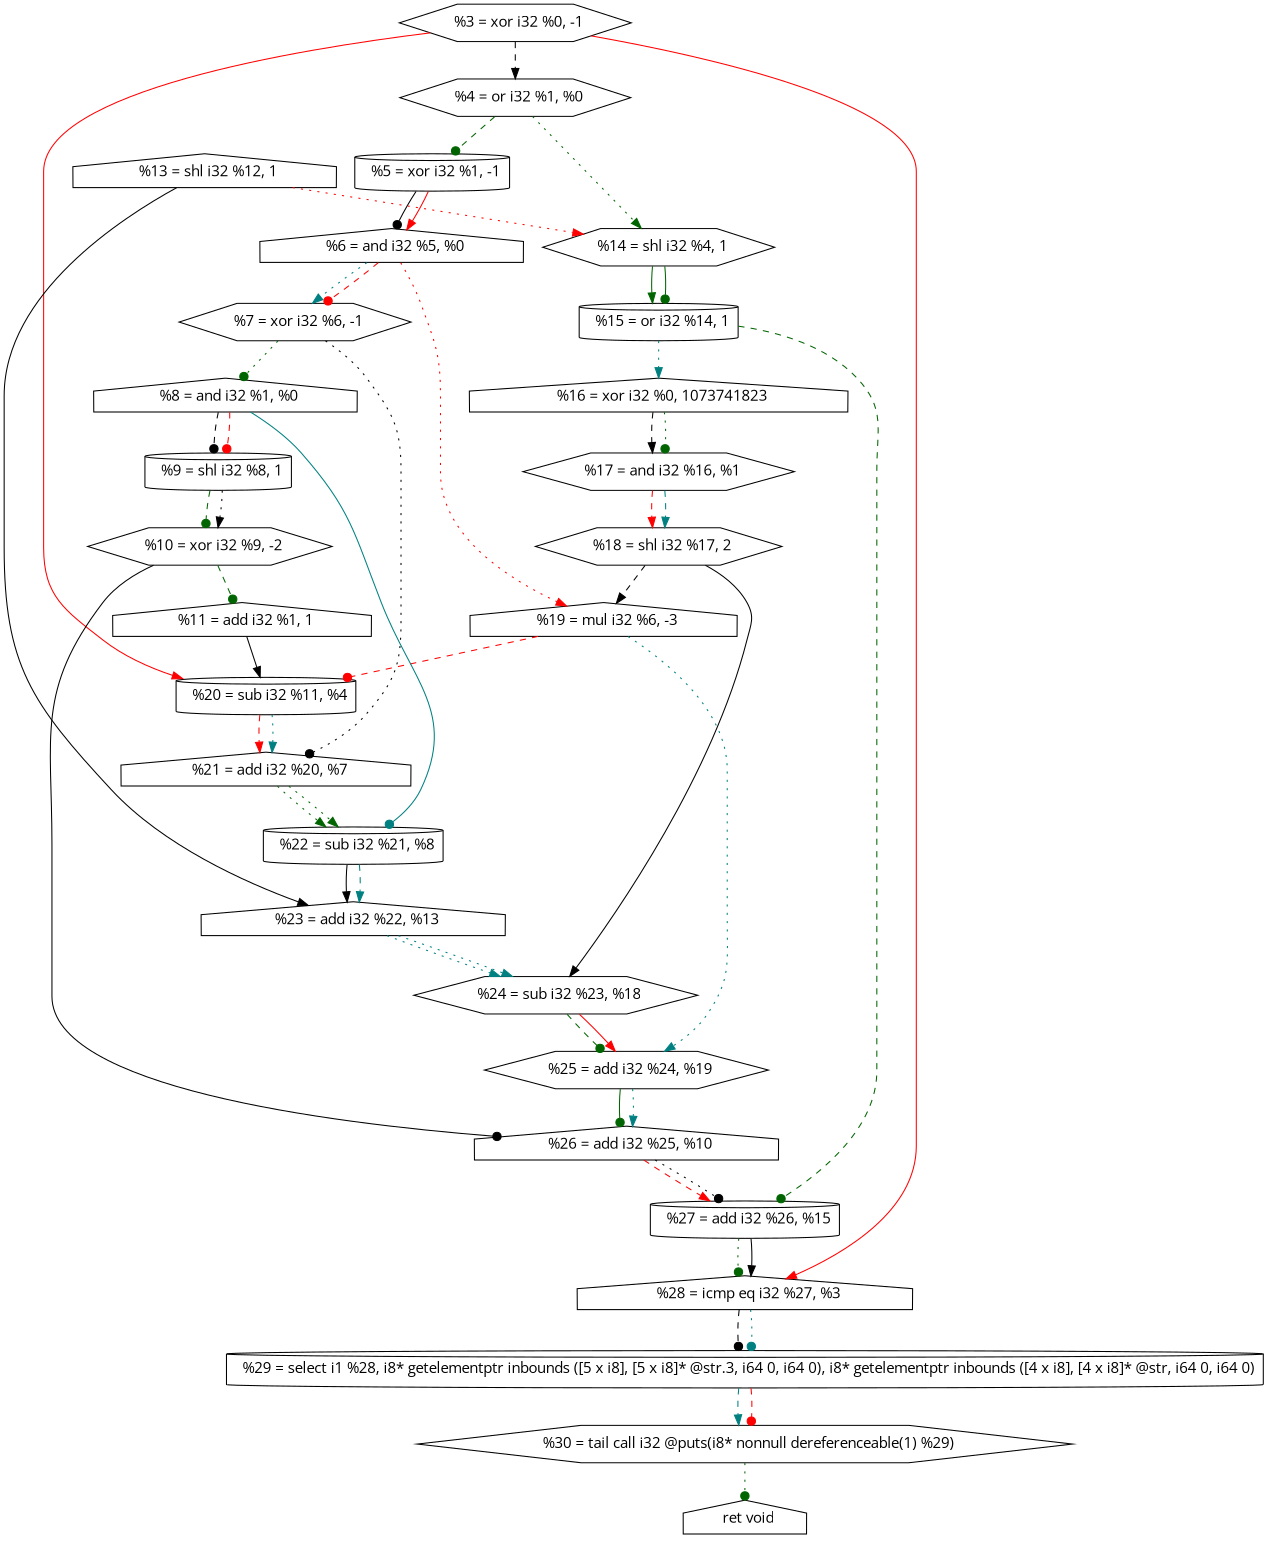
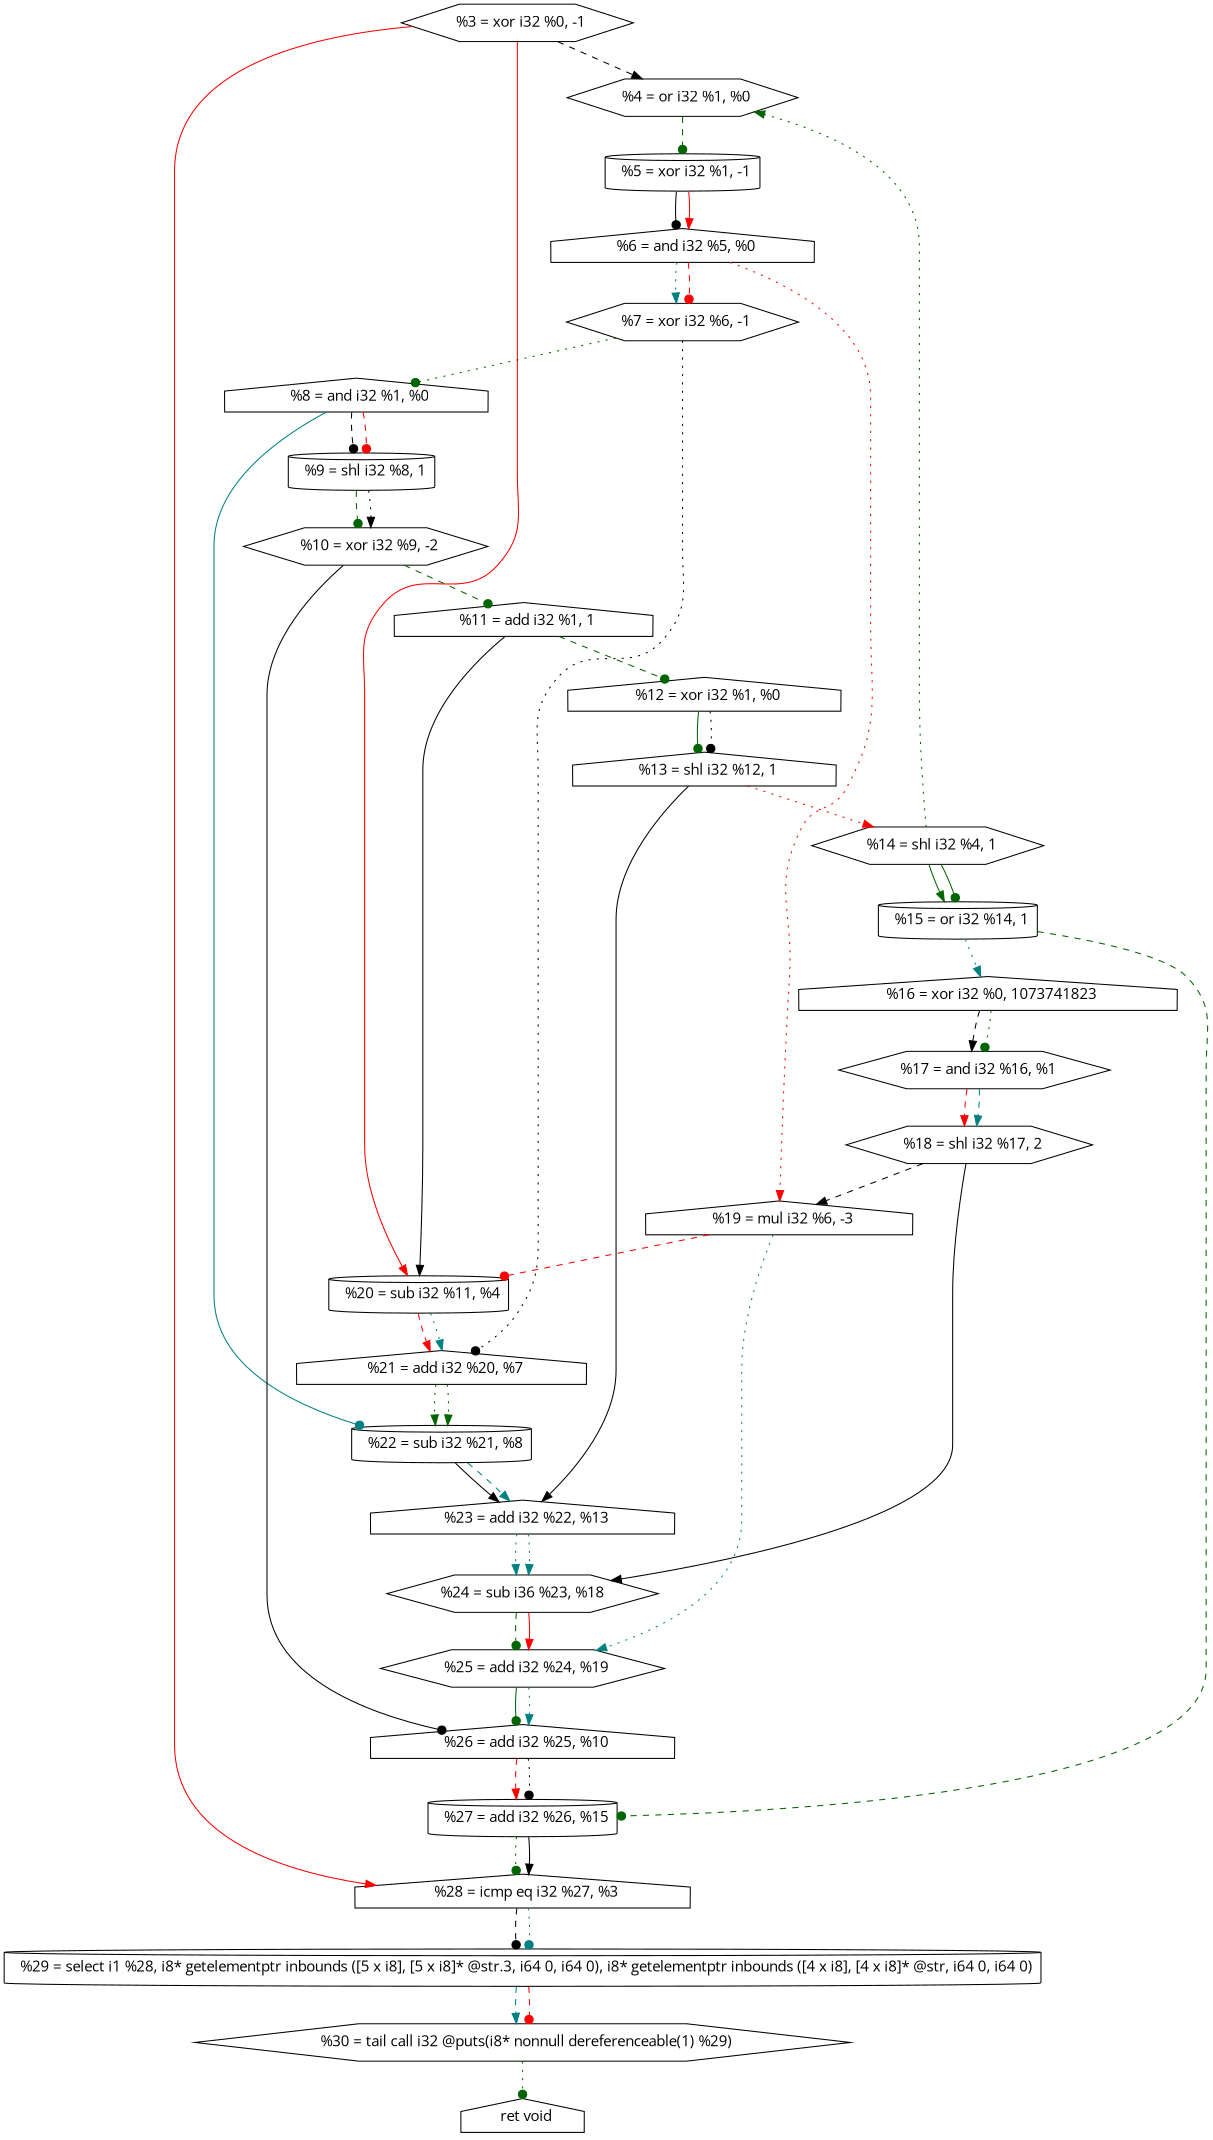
  digraph {
    fontname="Open Sans"
    node [fontname="Open Sans" shape=house]
    edge [arrowhead=normal color=darkgreen fontname="Open Sans" style=dashed]
    n1 [label="  %3 = xor i32 %0, -1" shape=hexagon]
    n2 [label="  %4 = or i32 %1, %0" shape=hexagon]
    n3 [label="  %28 = icmp eq i32 %27, %3"]
    n4 [label="  %20 = sub i32 %11, %4" shape=cylinder]
    n5 [label="  %5 = xor i32 %1, -1" shape=cylinder]
    n6 [label="  %14 = shl i32 %4, 1" shape=hexagon]
    n7 [label="  %29 = select i1 %28, i8* getelementptr inbounds ([5 x i8], [5 x i8]* @str.3, i64 0, i64 0), i8* getelementptr inbounds ([4 x i8], [4 x i8]* @str, i64 0, i64 0)" shape=cylinder]
    n8 [label="  %6 = and i32 %5, %0"]
    n9 [label="  %15 = or i32 %14, 1" shape=cylinder]
    n10 [label="  %21 = add i32 %20, %7"]
    n11 [label="  %7 = xor i32 %6, -1" shape=hexagon]
    n12 [label="  %19 = mul i32 %6, -3"]
    n13 [label="  %8 = and i32 %1, %0"]
    n14 [label="  %25 = add i32 %24, %19" shape=hexagon]
    n15 [label="  %9 = shl i32 %8, 1" shape=cylinder]
    n16 [label="  %22 = sub i32 %21, %8" shape=cylinder]
    n17 [label="  %10 = xor i32 %9, -2" shape=hexagon]
    n18 [label="  %23 = add i32 %22, %13"]
    n19 [label="  %11 = add i32 %1, 1"]
    n20 [label="  %26 = add i32 %25, %10"]
+   n21 [label="  %12 = xor i32 %1, %0"]
    n22 [label="  %27 = add i32 %26, %15" shape=cylinder]
    n23 [label="  %13 = shl i32 %12, 1"]
-   n24 [label="  %24 = sub i32 %23, %18" shape=hexagon]
+   n24 [label="%24 = sub i36 %23, %18" shape=hexagon]
    n25 [label="  %16 = xor i32 %0, 1073741823"]
    n26 [label="  %17 = and i32 %16, %1" shape=hexagon]
    n27 [label="  %18 = shl i32 %17, 2" shape=hexagon]
    n28 [label="  %30 = tail call i32 @puts(i8* nonnull dereferenceable(1) %29)" shape=hexagon]
    n29 [label="  ret void"]
    n1 -> n2 [color=black]
    n1 -> n3 [color=red style=solid]
    n1 -> n4 [color=red style=solid]
    n2 -> n5 [arrowhead=dot]
-   n2 -> n6 [style=dotted]
+   n6 -> n2 [style=dotted]
    n3 -> n7 [arrowhead=dot color=black]
    n3 -> n7 [arrowhead=dot color=teal style=dotted]
    n4 -> n10 [color=red]
    n4 -> n10 [color=teal style=dotted]
    n5 -> n8 [arrowhead=dot color=black style=solid]
    n5 -> n8 [color=red style=solid]
    n6 -> n9 [style=solid]
    n6 -> n9 [arrowhead=dot style=solid]
    n7 -> n28 [color=teal]
    n7 -> n28 [arrowhead=dot color=red]
    n8 -> n11 [color=teal style=dotted]
    n8 -> n11 [arrowhead=dot color=red]
    n8 -> n12 [color=red style=dotted]
    n9 -> n22 [arrowhead=dot]
    n9 -> n25 [color=teal style=dotted]
    n10 -> n16 [style=dotted]
    n10 -> n16 [style=dotted]
    n11 -> n10 [arrowhead=dot color=black style=dotted]
    n11 -> n13 [arrowhead=dot style=dotted]
    n12 -> n4 [arrowhead=dot color=red]
    n12 -> n14 [color=teal style=dotted]
    n13 -> n15 [arrowhead=dot color=black]
    n13 -> n15 [arrowhead=dot color=red]
    n13 -> n16 [arrowhead=dot color=teal style=solid]
    n14 -> n20 [arrowhead=dot style=solid]
    n14 -> n20 [color=teal style=dotted]
    n15 -> n17 [arrowhead=dot]
    n15 -> n17 [color=black style=dotted]
    n16 -> n18 [color=black style=solid]
    n16 -> n18 [color=teal]
    n17 -> n19 [arrowhead=dot]
    n17 -> n20 [arrowhead=dot color=black style=solid]
    n18 -> n24 [color=teal style=dotted]
    n18 -> n24 [color=teal style=dotted]
    n19 -> n4 [color=black style=solid]
+   n19 -> n21 [arrowhead=dot]
    n20 -> n22 [color=red]
    n20 -> n22 [arrowhead=dot color=black style=dotted]
+   n21 -> n23 [arrowhead=dot style=solid]
+   n21 -> n23 [arrowhead=dot color=black style=dotted]
    n22 -> n3 [arrowhead=dot style=dotted]
    n22 -> n3 [color=black style=solid]
    n23 -> n6 [color=red style=dotted]
    n23 -> n18 [color=black style=solid]
    n24 -> n14 [arrowhead=dot]
    n24 -> n14 [color=red style=solid]
    n25 -> n26 [color=black]
    n25 -> n26 [arrowhead=dot style=dotted]
    n26 -> n27 [color=red]
    n26 -> n27 [color=teal]
    n27 -> n12 [color=black]
    n27 -> n24 [color=black style=solid]
    n28 -> n29 [arrowhead=dot style=dotted]
  }
